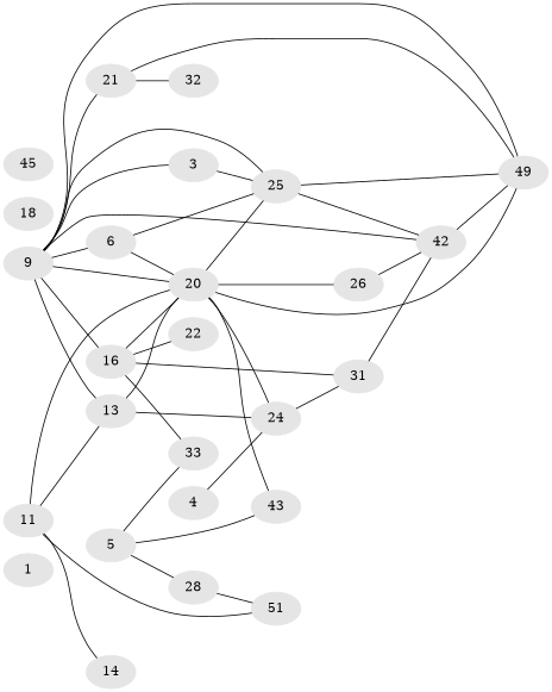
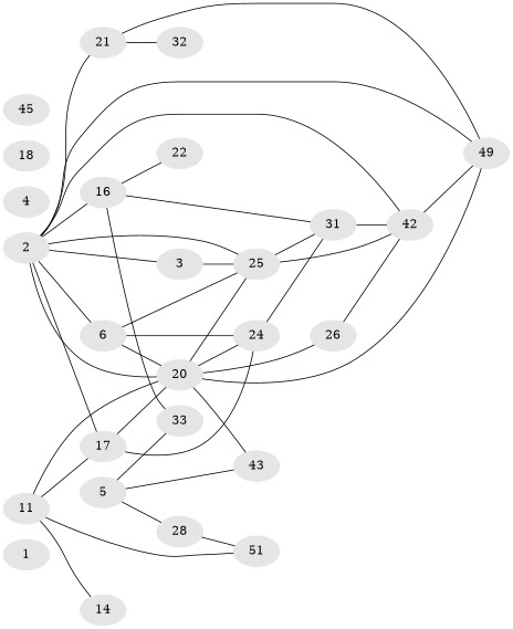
  graph {
    rankdir=LR
    node [color=gray90 style=filled]
    1
-   2 [super="+7+8+9+10+17" label=9]
+   2 [super="+7+8+9+10+17"]
    3 [super="+27"]
    6 [super="+37"]
-   13 [super="+29+46"]
+   13 [super="+29+46" label=17]
    16 [super="+19+50"]
    20 [super="+30+34+35+48"]
    21 [super="+41"]
    25 [super="+44+52"]
    42
    49
    24 [super="+40+47"]
    33
    22 [super="+36+38"]
    31
    43
    26
    32
    4
    5 [super="+12+15+23"]
    28
    51
    11 [super="+39"]
    14
    18
    45
    2 -- 3
    2 -- 6 [weight=2]
    2 -- 13 [weight=2]
    2 -- 16 [weight=3]
    2 -- 20 [weight=2]
    2 -- 21
    2 -- 25
    2 -- 42
    2 -- 49
    3 -- 25
    6 -- 20 [weight=2]
    6 -- 25
-   4 -- 24 [weight=2]
+   6 -- 24 [weight=2]
    13 -- 20
    13 -- 24 [weight=2]
-   16 -- 20 [weight=2]
    16 -- 33
    16 -- 22
    16 -- 31
    20 -- 25
    20 -- 49
    20 -- 24
    20 -- 43
    20 -- 26
    21 -- 49
    21 -- 32
    25 -- 42
-   25 -- 49
+   25 -- 31
    42 -- 49
    24 -- 31
    31 -- 42
    26 -- 42
    5 -- 33
    5 -- 43
    5 -- 28
    28 -- 51
    11 -- 13
    11 -- 20
    11 -- 51
    11 -- 14
  }
